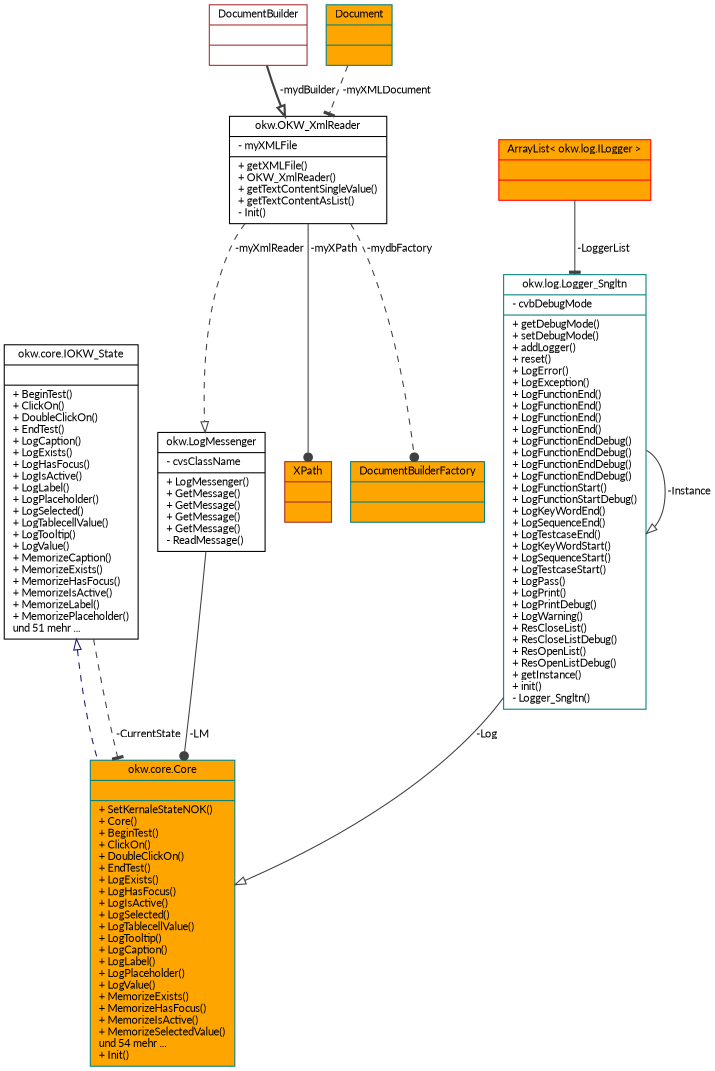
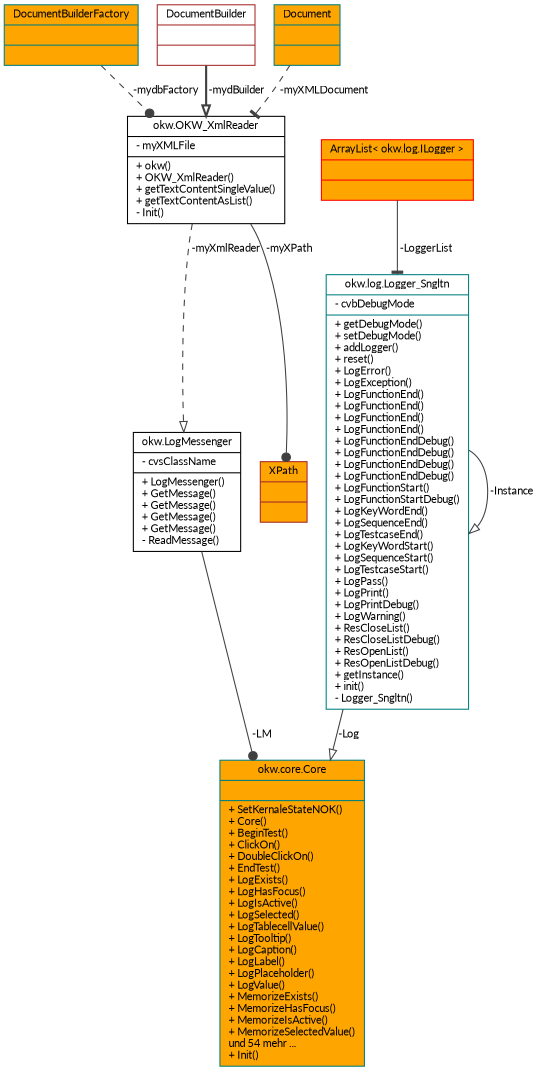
  digraph {
    fontname=Lato
    node [color=teal fillcolor=orange fontname=Lato fontsize=10 shape=record style=filled]
    edge [color=grey25 fontname=Lato fontsize=10 labelfontname=Helvetica labelfontsize=10 style=dashed arrowhead=onormal]
    n1 [height=0.2 label="{okw.core.Core\n||+ SetKernaleStateNOK()\l+ Core()\l+ BeginTest()\l+ ClickOn()\l+ DoubleClickOn()\l+ EndTest()\l+ LogExists()\l+ LogHasFocus()\l+ LogIsActive()\l+ LogSelected()\l+ LogTablecellValue()\l+ LogTooltip()\l+ LogCaption()\l+ LogLabel()\l+ LogPlaceholder()\l+ LogValue()\l+ MemorizeExists()\l+ MemorizeHasFocus()\l+ MemorizeIsActive()\l+ MemorizeSelectedValue()\lund 54 mehr ...\l+ Init()\l}" width=0.4]
-   n2 [color=black fillcolor=white height=0.2 label="{okw.core.IOKW_State\n||+ BeginTest()\l+ ClickOn()\l+ DoubleClickOn()\l+ EndTest()\l+ LogCaption()\l+ LogExists()\l+ LogHasFocus()\l+ LogIsActive()\l+ LogLabel()\l+ LogPlaceholder()\l+ LogSelected()\l+ LogTablecellValue()\l+ LogTooltip()\l+ LogValue()\l+ MemorizeCaption()\l+ MemorizeExists()\l+ MemorizeHasFocus()\l+ MemorizeIsActive()\l+ MemorizeLabel()\l+ MemorizePlaceholder()\lund 51 mehr ...\l}" width=0.4]
    n3 [color=black fillcolor=white height=0.2 label="{okw.LogMessenger\n|- cvsClassName\l|+ LogMessenger()\l+ GetMessage()\l+ GetMessage()\l+ GetMessage()\l+ GetMessage()\l- ReadMessage()\l}" width=0.4]
-   n4 [color=black fillcolor=white height=0.2 label="{okw.OKW_XmlReader\n|- myXMLFile\l|+ getXMLFile()\l+ OKW_XmlReader()\l+ getTextContentSingleValue()\l+ getTextContentAsList()\l- Init()\l}" width=0.4]
+   n4 [color=black fillcolor=white height=0.2 label="{okw.OKW_XmlReader\n|- myXMLFile\l|+ okw()\l+ OKW_XmlReader()\l+ getTextContentSingleValue()\l+ getTextContentAsList()\l- Init()\l}" width=0.4]
    n5 [color=brown height=0.2 label="{XPath\n||}" width=0.4]
    n6 [height=0.2 label="{DocumentBuilderFactory\n||}" width=0.4]
    n7 [color=brown fillcolor=white height=0.2 label="{DocumentBuilder\n||}" width=0.4]
    n8 [height=0.2 label="{Document\n||}" width=0.4]
    n9 [fillcolor=white height=0.2 label="{okw.log.Logger_Sngltn\n|- cvbDebugMode\l|+ getDebugMode()\l+ setDebugMode()\l+ addLogger()\l+ reset()\l+ LogError()\l+ LogException()\l+ LogFunctionEnd()\l+ LogFunctionEnd()\l+ LogFunctionEnd()\l+ LogFunctionEnd()\l+ LogFunctionEndDebug()\l+ LogFunctionEndDebug()\l+ LogFunctionEndDebug()\l+ LogFunctionEndDebug()\l+ LogFunctionStart()\l+ LogFunctionStartDebug()\l+ LogKeyWordEnd()\l+ LogSequenceEnd()\l+ LogTestcaseEnd()\l+ LogKeyWordStart()\l+ LogSequenceStart()\l+ LogTestcaseStart()\l+ LogPass()\l+ LogPrint()\l+ LogPrintDebug()\l+ LogWarning()\l+ ResCloseList()\l+ ResCloseListDebug()\l+ ResOpenList()\l+ ResOpenListDebug()\l+ getInstance()\l+ init()\l- Logger_Sngltn()\l}" width=0.4]
    n10 [color=red height=0.2 label="{ArrayList\< okw.log.ILogger \>\n||}" width=0.4]
-   n2 -> n1 [arrowtail=onormal color=midnightblue dir=back arrowhead=""]
-   n2 -> n1 [arrowhead=tee label=" -CurrentState"]
    n3 -> n1 [arrowhead=dot label=" -LM" style=solid]
    n4 -> n3 [label=" -myXmlReader"]
    n4 -> n5 [arrowhead=dot label=" -myXPath" style=solid]
-   n4 -> n6 [arrowhead=dot label=" -mydbFactory"]
+   n6 -> n4 [arrowhead=dot label=" -mydbFactory"]
    n7 -> n4 [label=" -mydBuilder" style=bold]
    n8 -> n4 [arrowhead=tee label=" -myXMLDocument"]
    n9 -> n1 [label=" -Log" style=solid]
    n9 -> n9 [label=" -Instance" style=solid]
    n10 -> n9 [arrowhead=tee label=" -LoggerList" style=solid]
  }
